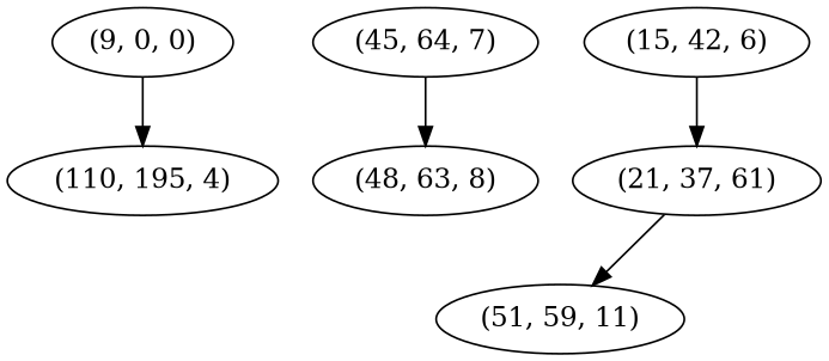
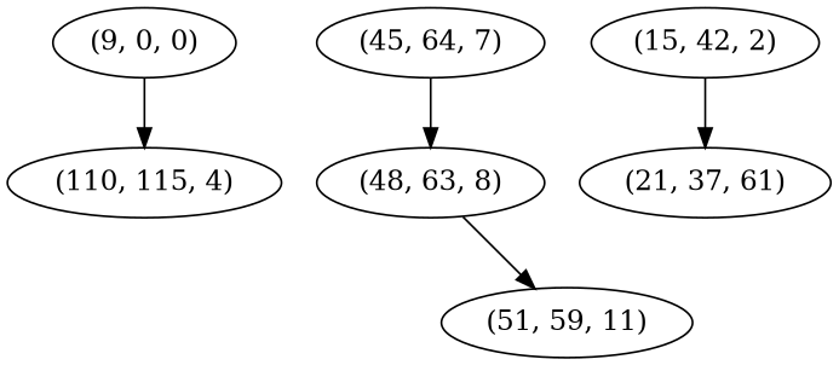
  digraph {
    n1 [label="(9, 0, 0)"]
-   "(110, 115, 4)" [label="(110, 195, 4)"]
+   "(110, 115, 4)"
    n3 [label="(21, 37, 61)"]
-   "(15, 42, 6)"
+   "(15, 42, 6)" [label="(15, 42, 2)"]
    "(45, 64, 7)"
    "(48, 63, 8)"
    "(51, 59, 11)"
    n1 -> "(110, 115, 4)"
    "(15, 42, 6)" -> n3
    "(45, 64, 7)" -> "(48, 63, 8)"
-   n3 -> "(51, 59, 11)"
+   "(48, 63, 8)" -> "(51, 59, 11)"
  }
